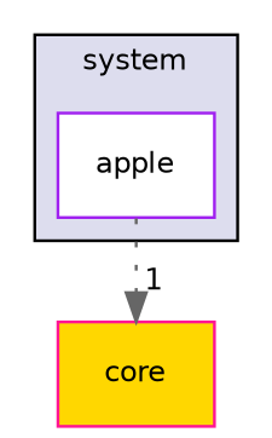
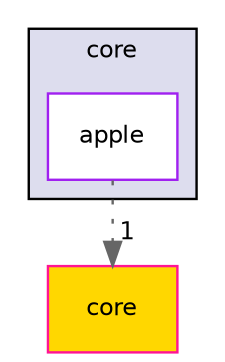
  digraph {
    compound=true
    node [fontname=Helvetica fontsize=10 shape=box style=filled]
    n1 [fillcolor=white label=apple pencolor=black color=purple]
    n2 [label=core fillcolor=gold color=deeppink]
    subgraph cluster_1 {
      bgcolor="#ddddee"
      fontname=Helvetica
      fontsize=10
-     label=system
+     label=core
      pencolor=black
      n1
    }
    n1 -> n2 [headlabel=1 labeldistance=1.5 labelfontname=Helvetica labelfontsize=10 color=gray40 style=dotted]
  }
